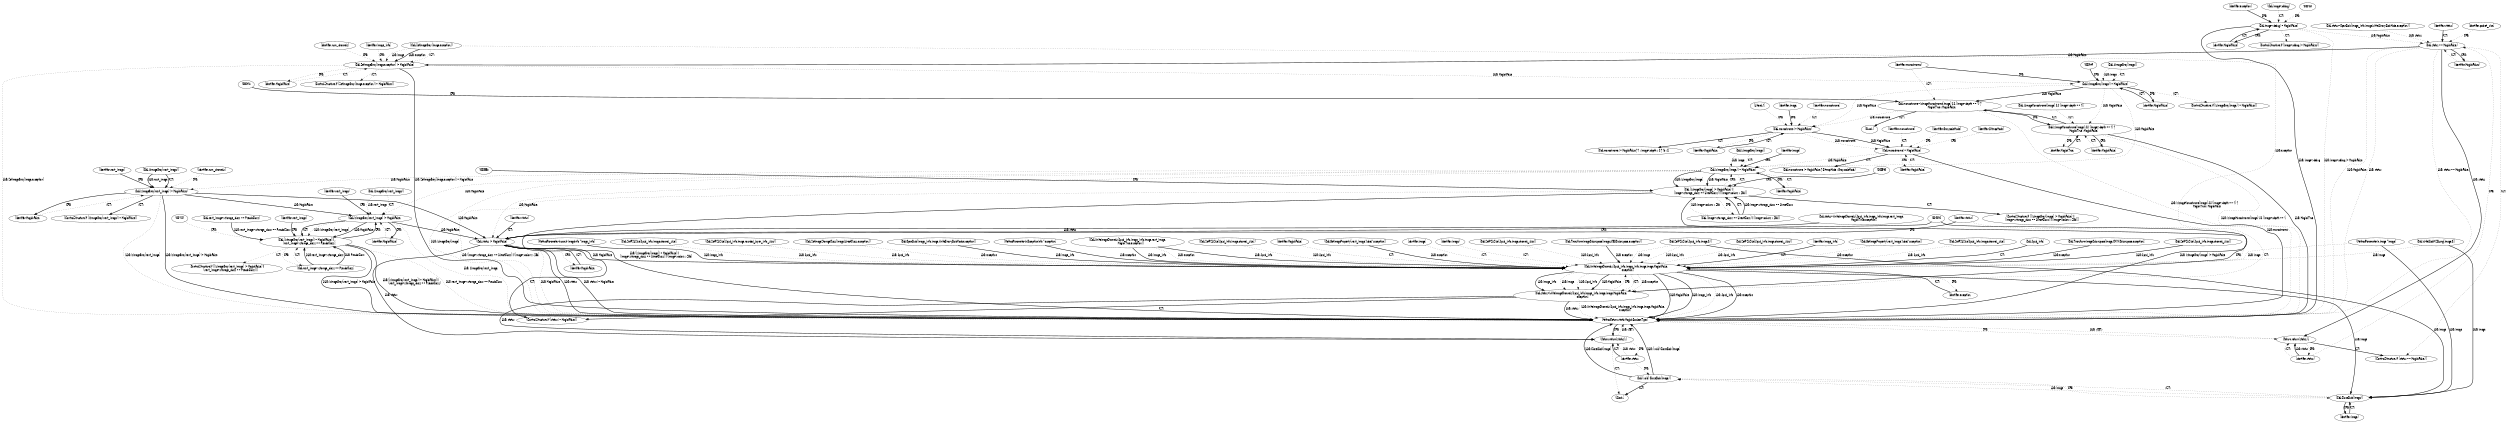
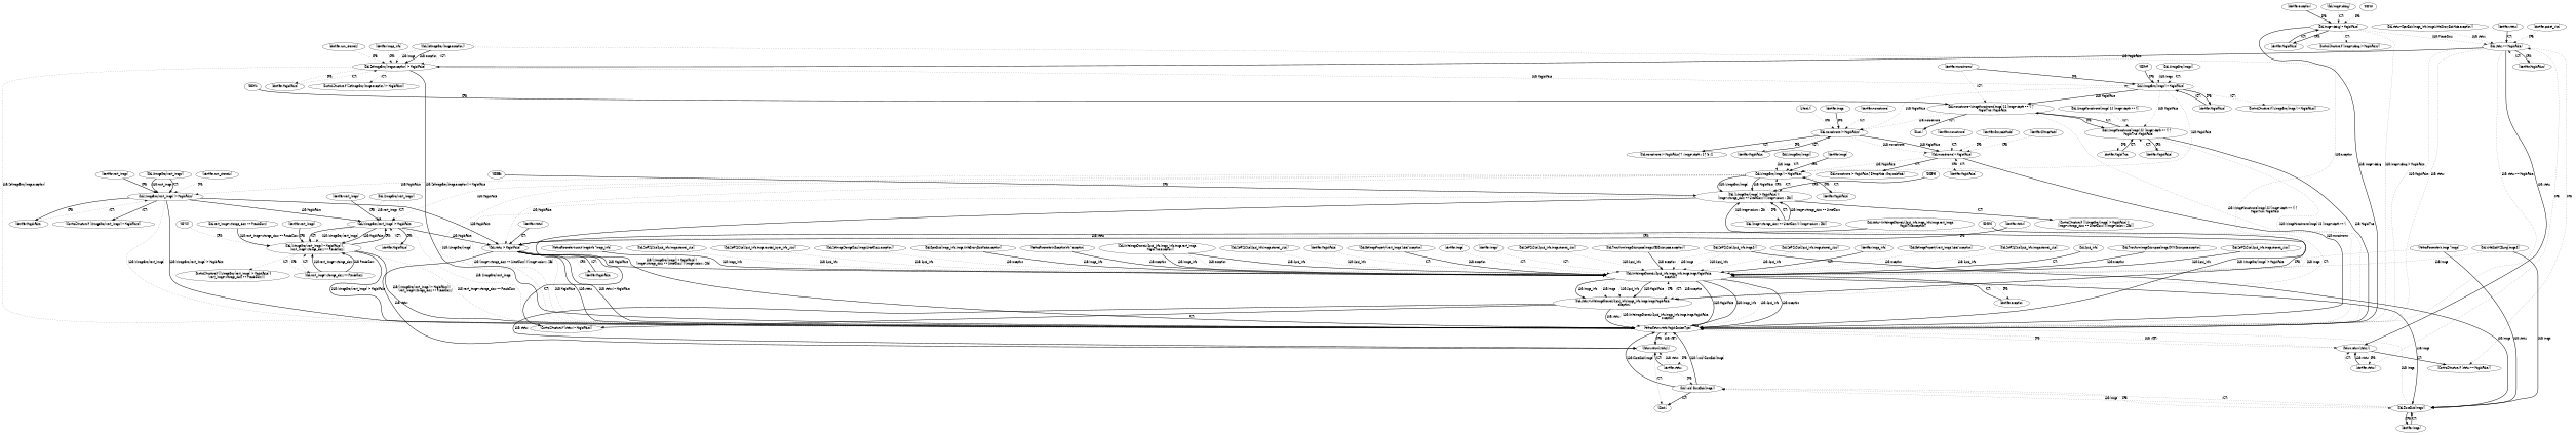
  digraph {
    fontname="Patrick Hand"
    node [fontname="Patrick Hand"]
    edge [fontname="Patrick Hand" style=dotted]
    n1 [label="(Call,image->debug != MagickFalse)"]
    n2 [label="(Call,status == MagickFalse)"]
    n3 [label="(MethodReturn,static MagickBooleanType)"]
    n4 [label="(Identifier,MagickFalse)"]
    n5 [label="(ControlStructure,if (image->debug != MagickFalse))"]
    n6 [label="(Return,return(status);)"]
    n7 [label="(Call,SetImageGray(image,exception) != MagickFalse)"]
    n8 [label="(ControlStructure,if (status == MagickFalse))"]
    n9 [label="(Identifier,MagickFalse)"]
    n10 [label="(Return,return(status);)"]
    n11 [label="(Identifier,status)"]
    n12 [label="(Call,IsImageGray(image) != MagickFalse)"]
    n13 [label="(Identifier,MagickFalse)"]
    n14 [label="(ControlStructure,if (SetImageGray(image,exception) != MagickFalse))"]
    n15 [label="(Call,status != MagickFalse)"]
    n16 [label="(Call,WriteImageChannels(&psd_info,image_info,image,image,MagickFalse,\n      exception))"]
    n17 [label="(ControlStructure,if (status != MagickFalse))"]
    n18 [label="(Identifier,MagickFalse)"]
    n19 [label="(Call,monochrome=IsImageMonochrome(image) && (image->depth == 1) ?\n        MagickTrue : MagickFalse)"]
    n20 [label="(Call,monochrome != MagickFalse)"]
    n21 [label="(Call,IsImageGray(image) != MagickFalse)"]
    n22 [label="(Call,IsImageMonochrome(image) && (image->depth == 1) ?\n        MagickTrue : MagickFalse)"]
    n23 [label="(ControlStructure,if (IsImageGray(image) != MagickFalse))"]
    n24 [label="(Identifier,MagickFalse)"]
    n25 [label="(Block,)"]
    n26 [label="(Call,monochrome != MagickFalse)"]
    n27 [label="(Call,monochrome != MagickFalse ? 1 : image->depth > 8 ? 16 : 8)"]
    n28 [label="(Identifier,MagickFalse)"]
    n29 [label="(Call,(IsImageGray(image) != MagickFalse) ||\n      (image->storage_class == DirectClass) || (image->colors > 256))"]
    n30 [label="(Call,IsImageGray(next_image) != MagickFalse)"]
    n31 [label="(Call,IsImageGray(next_image) != MagickFalse)"]
    n32 [label="(Identifier,MagickFalse)"]
    n33 [label="(Identifier,MagickFalse)"]
    n34 [label="(Identifier,MagickTrue)"]
    n35 [label="(Identifier,MagickFalse)"]
    n36 [label="(Call,monochrome != MagickFalse ? BitmapMode : GrayscaleMode)"]
    n37 [label="(Call,(image->storage_class == DirectClass) || (image->colors > 256))"]
    n38 [label="(ControlStructure,if ((IsImageGray(image) != MagickFalse) ||\n      (image->storage_class == DirectClass) || (image->colors > 256)))"]
    n39 [label="(Identifier,MagickFalse)"]
    n40 [label="(ControlStructure,if (IsImageGray(next_image) != MagickFalse))"]
    n41 [label="(Call,(IsImageGray(next_image) != MagickFalse) ||\n            (next_image->storage_class == PseudoClass))"]
    n42 [label="(Identifier,MagickFalse)"]
    n43 [label="(ControlStructure,if ((IsImageGray(next_image) != MagickFalse) ||\n            (next_image->storage_class == PseudoClass)))"]
    n44 [label="(Call,next_image->storage_class == PseudoClass)"]
    n45 [label="(Call,status=WriteImageChannels(&psd_info,image_info,image,image,MagickFalse,\n      exception))"]
    n46 [label="(Call,CloseBlob(image))"]
    n47 [label="(Identifier,exception)"]
    n48 [label="(Block,)"]
    n49 [label="(Identifier,status)"]
    n50 [label="(Call,(void) CloseBlob(image))"]
    n51 [label="(Identifier,image)"]
    n52 [label="(Identifier,image_info)"]
    n53 [label="(Identifier,GrayscaleMode)"]
    n54 [label="(Call,OpenBlob(image_info,image,WriteBinaryBlobMode,exception))"]
    n55 [label="(Call,IsImageGray(image))"]
    n56 [label="(Call,next_image->storage_class == PseudoClass)"]
    n57 [label="(Call,IsImageGray(next_image))"]
    n58 [label="(Identifier,num_channels)"]
    n59 [label="(MethodParameterIn,ExceptionInfo *exception)"]
    n60 [label="(MethodParameterIn,Image *image)"]
    n61 [label="(Identifier,num_channels)"]
    n62 [label="(Call,WriteImageChannels(&psd_info,image_info,image,next_image,\n          MagickTrue,exception))"]
    n63 [label="(Call,SetPSDSize(&psd_info,image,channel_size))"]
    n64 [label="(Identifier,MagickFalse)"]
    n65 [label="(Call,GetImageProperty(next_image,\"label\",exception))"]
    n66 [label="(Identifier,image)"]
    n67 [label="(Identifier,monochrome)"]
    n68 [label="(Identifier,next_image)"]
    n69 [label="(Identifier,image)"]
    n70 [label="(Call,status=WriteImageChannels(&psd_info,image_info,image,next_image,\n          MagickTrue,exception))"]
    n71 [label="(Call,IsImageMonochrome(image) && (image->depth == 1))"]
    n72 [label="(Literal,1)"]
    n73 [label="(Call,SetPSDSize(&psd_info,image,channel_size))"]
    n74 [label="(Identifier,BitmapMode)"]
    n75 [label="(Call,TransformImageColorspace(image,sRGBColorspace,exception))"]
    n76 [label="(Call,SetPSDSize(&psd_info,image,0))"]
    n77 [label="(Call,SetPSDSize(&psd_info,image,channel_size))"]
    n78 [label="(Identifier,image_info)"]
    n79 [label="(Identifier,image)"]
    n80 [label="(Identifier,status)"]
    n81 [label="(Call,WriteBlobMSBLong(image,0))"]
    n82 [label="(Identifier,next_image)"]
    n83 [label="(Identifier,exception)"]
    n84 [label="(Identifier,monochrome)"]
    n85 [label="(Call,GetImageProperty(next_image,\"label\",exception))"]
    n86 [label="(Call,SetPSDSize(&psd_info,image,channel_size))"]
    n87 [label="(Identifier,packet_size)"]
    n88 [label="(Call,IsImageGray(next_image))"]
    n89 [label="(Call,&psd_info)"]
    n90 [label="(Call,TransformImageColorspace(image,CMYKColorspace,exception))"]
    n91 [label="(Call,SetPSDSize(&psd_info,image,channel_size))"]
    n92 [label="(Call,SetImageGray(image,exception))"]
    n93 [label="(MethodParameterIn,const ImageInfo *image_info)"]
    n94 [label="(Call,status=OpenBlob(image_info,image,WriteBinaryBlobMode,exception))"]
    n95 [label="(Call,SetPSDSize(&psd_info,image,channel_size))"]
    n96 [label="(Call,image->debug)"]
    n97 [label="(Identifier,image)"]
    n98 [label="(Call,IsImageGray(image))"]
    n99 [label="(Call,SetPSDSize(&psd_info,image,rounded_layer_info_size))"]
    n100 [label="(Identifier,next_image)"]
    n101 [label="(Call,SetImageStorageClass(image,DirectClass,exception))"]
    n102 [label="(Identifier,monochrome)"]
    n103 [label="(Identifier,status)"]
    n104 [label="(Identifier,status)"]
    1000164
    1000449
    1000416
    1000545
    n109 [label=1000556]
    1001181
    1001570
-   n1 -> n2 [label="DDG: MagickFalse"]
+   n1 -> n2 [label="DDG: PseudoClass"]
    n1 -> n3 [label="DDG: image->debug" style=bold]
    n1 -> n3 [label="DDG: image->debug != MagickFalse"]
    n1 -> n4 [label="CFG: " style=bold]
    n1 -> n5 [label="AST: "]
    n2 -> n3 [label="DDG: MagickFalse"]
    n2 -> n3 [label="DDG: status"]
    n2 -> n3 [label="DDG: status == MagickFalse"]
    n2 -> n6 [label="DDG: status" style=bold]
    n2 -> n7 [label="DDG: MagickFalse" style=bold]
-   n2 -> n8 [label="AST: "]
+   n2 -> n8 [label="CFG: "]
    n2 -> n9 [label="CFG: " style=bold]
    n3 -> n6 [label="CFG: "]
    n3 -> n10 [label="CFG: " style=bold]
    n4 -> n1 [label="AST: " style=bold]
    n6 -> n3 [label="DDG: <RET>"]
    n6 -> n8 [label="AST: " style=bold]
    n6 -> n11 [label="CFG: "]
    n7 -> n3 [label="DDG: SetImageGray(image,exception)"]
    n7 -> n3 [label="DDG: SetImageGray(image,exception) != MagickFalse" style=bold]
    n7 -> n12 [label="DDG: MagickFalse"]
    n7 -> n13 [label="CFG: "]
    n7 -> n14 [label="AST: "]
    n9 -> n2 [label="AST: "]
    n10 -> n3 [label="DDG: <RET>"]
    n10 -> n48 [label="AST: "]
    n10 -> n49 [label="CFG: "]
    n11 -> n2 [label="CFG: "]
    n11 -> n6 [label="AST: "]
    n11 -> n6 [label="DDG: status" style=bold]
    n12 -> n19 [label="DDG: MagickFalse" style=bold]
    n12 -> n20 [label="DDG: MagickFalse"]
    n12 -> n21 [label="DDG: MagickFalse"]
    n12 -> n22 [label="DDG: MagickFalse"]
    n12 -> n23 [label="AST: "]
    n12 -> n24 [label="CFG: " style=bold]
    n13 -> n7 [label="AST: "]
    n15 -> n3 [label="DDG: MagickFalse"]
    n15 -> n3 [label="DDG: status" style=bold]
    n15 -> n3 [label="DDG: status != MagickFalse" style=bold]
    n15 -> n10 [label="DDG: status" style=bold]
    n15 -> n16 [label="DDG: MagickFalse" style=bold]
    n15 -> n17 [label="AST: " style=bold]
    n15 -> n18 [label="CFG: "]
    n16 -> n3 [label="DDG: MagickFalse" style=bold]
    n16 -> n3 [label="DDG: image_info" style=bold]
    n16 -> n3 [label="DDG: &psd_info"]
    n16 -> n3 [label="DDG: exception" style=bold]
    n16 -> n45 [label="AST: "]
    n16 -> n45 [label="DDG: exception"]
    n16 -> n45 [label="DDG: image_info" style=bold]
    n16 -> n45 [label="DDG: image"]
    n16 -> n45 [label="DDG: &psd_info"]
    n16 -> n45 [label="DDG: MagickFalse" style=bold]
    n16 -> n46 [label="DDG: image" style=bold]
    n16 -> n47 [label="CFG: "]
    n18 -> n15 [label="AST: " style=bold]
    n19 -> n3 [label="DDG: IsImageMonochrome(image) && (image->depth == 1) ?\n        MagickTrue : MagickFalse"]
    n19 -> n20 [label="DDG: monochrome"]
    n19 -> n22 [label="CFG: " style=bold]
    n19 -> n25 [label="AST: " style=bold]
    n20 -> n26 [label="DDG: monochrome"]
    n20 -> n26 [label="DDG: MagickFalse" style=bold]
    n20 -> n27 [label="AST: " style=bold]
    n20 -> n28 [label="CFG: "]
    n21 -> n3 [label="DDG: IsImageGray(image)"]
    n21 -> n15 [label="DDG: MagickFalse"]
    n21 -> n29 [label="AST: "]
    n21 -> n29 [label="DDG: IsImageGray(image)" style=bold]
    n21 -> n29 [label="DDG: MagickFalse" style=bold]
    n21 -> n30 [label="DDG: MagickFalse"]
    n21 -> n31 [label="DDG: MagickFalse"]
    n21 -> n32 [label="CFG: " style=bold]
    n22 -> n3 [label="DDG: IsImageMonochrome(image) && (image->depth == 1)"]
    n22 -> n3 [label="DDG: MagickTrue" style=bold]
    n22 -> n19 [label="AST: " style=bold]
    n22 -> n33 [label="CFG: " style=bold]
    n22 -> n34 [label="CFG: "]
    n24 -> n12 [label="AST: " style=bold]
    n26 -> n3 [label="DDG: monochrome" style=bold]
    n26 -> n21 [label="DDG: MagickFalse"]
    n26 -> n35 [label="CFG: "]
    n26 -> n36 [label="AST: " style=bold]
    n28 -> n20 [label="AST: " style=bold]
    n29 -> n3 [label="DDG: (image->storage_class == DirectClass) || (image->colors > 256)"]
    n29 -> n3 [label="DDG: (IsImageGray(image) != MagickFalse) ||\n      (image->storage_class == DirectClass) || (image->colors > 256)" style=bold]
    n29 -> n3 [label="DDG: IsImageGray(image) != MagickFalse" style=bold]
    n29 -> n21 [label="CFG: "]
    n29 -> n37 [label="CFG: "]
    n29 -> n38 [label="AST: " style=bold]
    n30 -> n3 [label="DDG: IsImageGray(next_image)"]
    n30 -> n3 [label="DDG: IsImageGray(next_image) != MagickFalse" style=bold]
    n30 -> n15 [label="DDG: MagickFalse" style=bold]
    n30 -> n31 [label="DDG: MagickFalse" style=bold]
    n30 -> n39 [label="CFG: " style=bold]
    n30 -> n40 [label="AST: " style=bold]
    n31 -> n3 [label="DDG: IsImageGray(next_image)"]
    n31 -> n15 [label="DDG: MagickFalse" style=bold]
    n31 -> n41 [label="AST: " style=bold]
    n31 -> n41 [label="DDG: IsImageGray(next_image)"]
    n31 -> n41 [label="DDG: MagickFalse" style=bold]
    n31 -> n42 [label="CFG: " style=bold]
    n32 -> n21 [label="AST: "]
    n33 -> n22 [label="AST: "]
    n34 -> n22 [label="AST: " style=bold]
    n35 -> n26 [label="AST: "]
    n37 -> n29 [label="AST: " style=bold]
    n37 -> n29 [label="DDG: image->storage_class == DirectClass" style=bold]
    n37 -> n29 [label="DDG: image->colors > 256"]
    n39 -> n30 [label="AST: "]
    n41 -> n3 [label="DDG: IsImageGray(next_image) != MagickFalse" style=bold]
    n41 -> n3 [label="DDG: (IsImageGray(next_image) != MagickFalse) ||\n            (next_image->storage_class == PseudoClass)" style=bold]
    n41 -> n3 [label="DDG: next_image->storage_class == PseudoClass"]
    n41 -> n31 [label="CFG: " style=bold]
    n41 -> n43 [label="AST: "]
    n41 -> n44 [label="CFG: "]
    n42 -> n31 [label="AST: "]
    n44 -> n41 [label="AST: "]
    n44 -> n41 [label="DDG: next_image->storage_class" style=bold]
    n44 -> n41 [label="DDG: PseudoClass" style=bold]
    n45 -> n3 [label="DDG: WriteImageChannels(&psd_info,image_info,image,image,MagickFalse,\n      exception)"]
    n45 -> n3 [label="DDG: status" style=bold]
    n45 -> n10 [label="DDG: status" style=bold]
    n45 -> n16 [label="CFG: "]
    n45 -> n17 [label="AST: " style=bold]
+   n46 -> n3 [label="DDG: image"]
    n46 -> n50 [label="AST: "]
    n46 -> n50 [label="DDG: image"]
    n46 -> n51 [label="CFG: " style=bold]
    n47 -> n16 [label="AST: " style=bold]
    n49 -> n10 [label="AST: " style=bold]
    n49 -> n10 [label="DDG: status"]
    n49 -> n50 [label="CFG: "]
    n50 -> n3 [label="DDG: (void) CloseBlob(image)" style=bold]
    n50 -> n3 [label="DDG: CloseBlob(image)" style=bold]
    n50 -> n46 [label="CFG: "]
    n50 -> n48 [label="AST: " style=bold]
    n51 -> n46 [label="AST: " style=bold]
    n52 -> n16 [label="AST: " style=bold]
    n53 -> n26 [label="CFG: "]
    n54 -> n16 [label="DDG: image_info" style=bold]
    n55 -> n21 [label="AST: "]
    n55 -> n21 [label="DDG: image"]
    n56 -> n41 [label="DDG: next_image->storage_class == PseudoClass" style=bold]
    n57 -> n31 [label="AST: "]
    n57 -> n31 [label="DDG: next_image"]
    n58 -> n30 [label="CFG: "]
    n59 -> n16 [label="DDG: exception" style=bold]
    n60 -> n16 [label="DDG: image"]
-   n60 -> n46 [label="DDG: image" style=bold]
+   n60 -> n46 [label="DDG: status" style=bold]
    n61 -> n7 [label="CFG: "]
    n62 -> n16 [label="DDG: &psd_info" style=bold]
    n62 -> n16 [label="DDG: image_info" style=bold]
    n62 -> n16 [label="DDG: exception"]
    n63 -> n16 [label="DDG: &psd_info"]
    n64 -> n16 [label="AST: "]
    n65 -> n16 [label="DDG: exception" style=bold]
    n66 -> n16 [label="AST: "]
    n67 -> n20 [label="AST: "]
    n68 -> n30 [label="CFG: " style=bold]
    n69 -> n16 [label="AST: "]
    n70 -> n15 [label="DDG: status" style=bold]
    n71 -> n22 [label="AST: "]
    n72 -> n20 [label="CFG: "]
    n73 -> n16 [label="DDG: &psd_info"]
    n74 -> n26 [label="CFG: "]
    n75 -> n16 [label="DDG: exception" style=bold]
    n76 -> n16 [label="DDG: &psd_info"]
    n76 -> n16 [label="DDG: image"]
    n76 -> n46 [label="DDG: image" style=bold]
    n77 -> n16 [label="DDG: &psd_info"]
    n78 -> n7 [label="CFG: "]
    n79 -> n21 [label="CFG: " style=bold]
    n80 -> n15 [label="CFG: " style=bold]
    n80 -> n45 [label="AST: "]
    n81 -> n16 [label="DDG: image"]
    n81 -> n46 [label="DDG: image" style=bold]
    n82 -> n31 [label="CFG: " style=bold]
    n83 -> n1 [label="CFG: " style=bold]
    n84 -> n12 [label="CFG: " style=bold]
    n84 -> n19 [label="AST: "]
    n85 -> n16 [label="DDG: exception"]
    n86 -> n16 [label="DDG: &psd_info"]
    n87 -> n2 [label="CFG: "]
    n88 -> n30 [label="AST: " style=bold]
    n88 -> n30 [label="DDG: next_image" style=bold]
    n89 -> n16 [label="AST: " style=bold]
    n90 -> n16 [label="DDG: exception" style=bold]
    n91 -> n16 [label="DDG: &psd_info" style=bold]
    n92 -> n7 [label="AST: "]
    n92 -> n7 [label="DDG: image"]
    n92 -> n7 [label="DDG: exception" style=bold]
    n92 -> n16 [label="DDG: exception"]
    n93 -> n16 [label="DDG: image_info" style=bold]
    n94 -> n2 [label="DDG: status"]
    n95 -> n16 [label="DDG: &psd_info"]
    n96 -> n1 [label="AST: "]
    n97 -> n20 [label="CFG: " style=bold]
    n98 -> n12 [label="AST: "]
    n98 -> n12 [label="DDG: image"]
    n99 -> n16 [label="DDG: &psd_info"]
    n100 -> n41 [label="CFG: " style=bold]
    n101 -> n16 [label="DDG: exception"]
    n102 -> n26 [label="AST: "]
    n103 -> n2 [label="AST: " style=bold]
    n104 -> n15 [label="AST: " style=bold]
    1000164 -> n1 [label="CFG: "]
    1000449 -> n12 [label="CFG: " style=bold]
    1000416 -> n19 [label="CFG: " style=bold]
    1000545 -> n29 [label="CFG: " style=bold]
    n109 -> n29 [label="CFG: " style=bold]
    1001181 -> n41 [label="CFG: "]
-   1001570 -> n15 [label="CFG: " style=bold]
+   1001570 -> n15 [label="CFG: "]
    1001570 -> n45 [label="CFG: " style=bold]
  }
